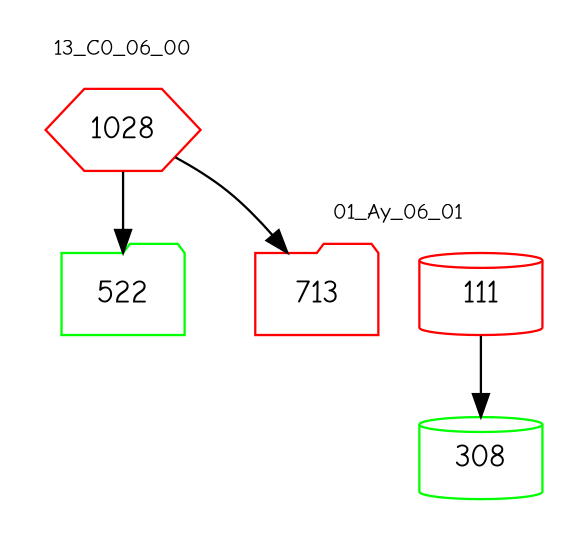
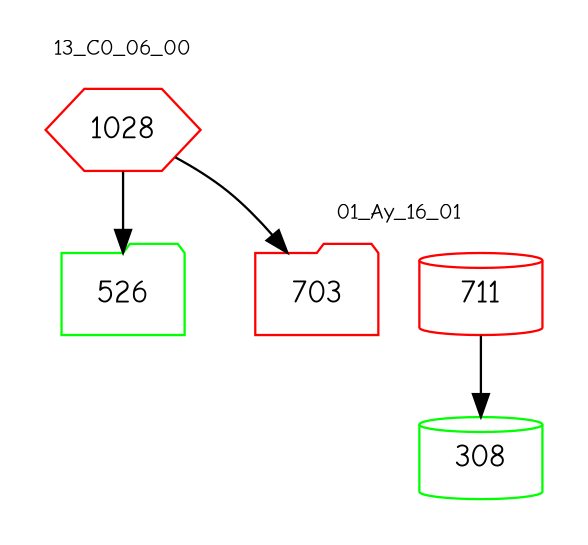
  digraph {
    fontname="Comic Neue"
    node [color=red fontname="Comic Neue" shape=cylinder]
    edge [color=black fontname="Comic Neue"]
-   n1 [label=111]
+   n1 [label=711]
    n2 [color=green label=308]
-   n3 [label=713 shape=folder]
+   n3 [label=703 shape=folder]
    n4 [label=1028 shape=hexagon]
-   n5 [color=green label=522 shape=folder]
+   n5 [color=green label=526 shape=folder]
    subgraph cluster_1 {
      color=white
      fontsize=10
-     label="01_Ay_06_01"
+     label="01_Ay_16_01"
      n1
      n2
      n3
    }
    subgraph cluster_2 {
      color=white
      fontsize=10
      label="13_C0_06_00"
      n4
      n5
    }
    n1 -> n2
    n4 -> n3
    n4 -> n5
  }
